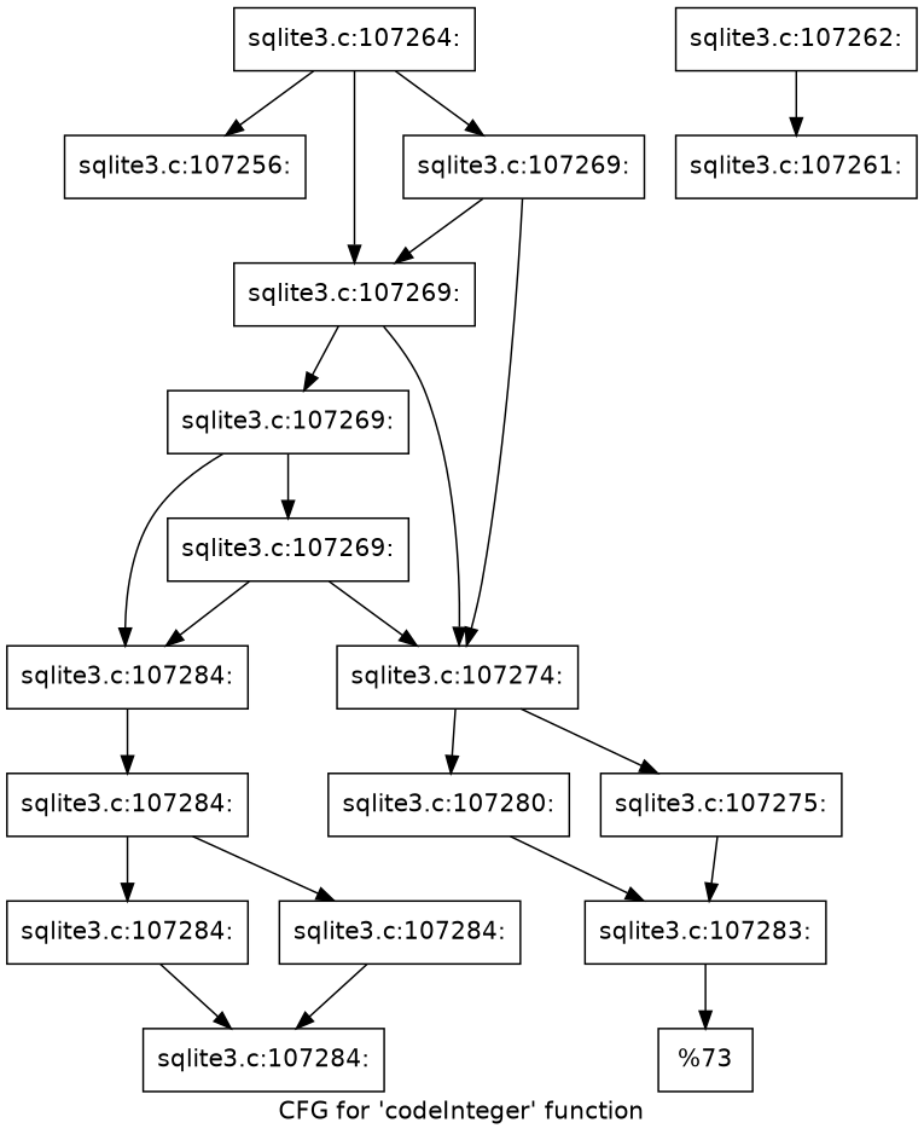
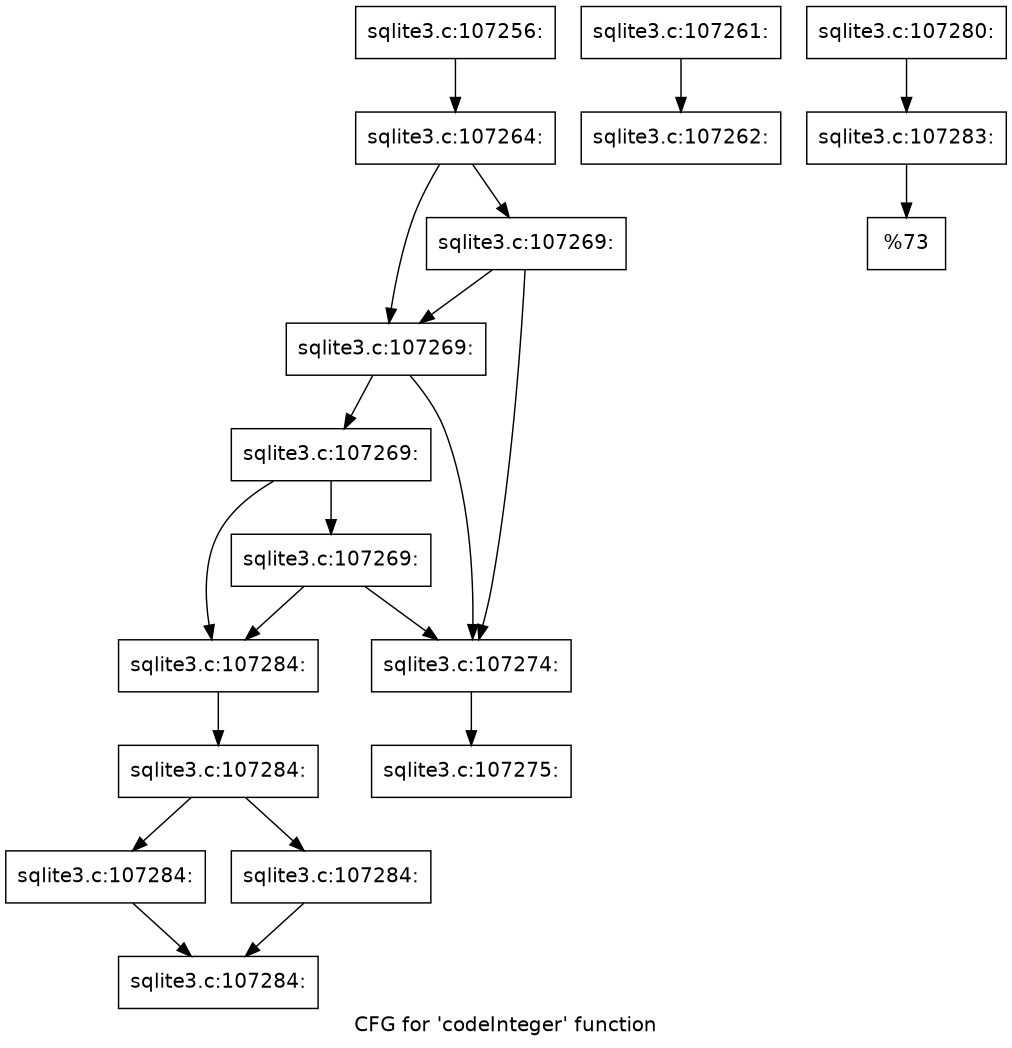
  digraph {
    fontname="DejaVu Sans"
    label="CFG for 'codeInteger' function"
    node [fontname="DejaVu Sans" shape=record]
    edge [fontname="DejaVu Sans"]
    n1 [label="{sqlite3.c:107256:}"]
    n2 [label="{sqlite3.c:107264:}"]
    n3 [label="{sqlite3.c:107269:}"]
    n4 [label="{sqlite3.c:107269:}"]
    n5 [label="{sqlite3.c:107261:}"]
    n6 [label="{sqlite3.c:107262:}"]
    n7 [label="{sqlite3.c:107274:}"]
    n8 [label="{sqlite3.c:107269:}"]
    n9 [label="{sqlite3.c:107275:}"]
    n10 [label="{sqlite3.c:107280:}"]
    n11 [label="{sqlite3.c:107269:}"]
    n12 [label="{sqlite3.c:107284:}"]
    n13 [label="{sqlite3.c:107283:}"]
    n14 [label="{sqlite3.c:107284:}"]
    n15 [label="{sqlite3.c:107284:}"]
    n16 [label="{sqlite3.c:107284:}"]
    n17 [label="{%73}"]
    n18 [label="{sqlite3.c:107284:}"]
-   n2 -> n1
+   n1 -> n2
    n2 -> n3
    n2 -> n4
    n3 -> n4
    n3 -> n7
    n4 -> n7
    n4 -> n8
-   n6 -> n5
+   n5 -> n6
    n7 -> n9
-   n7 -> n10
    n8 -> n11
    n8 -> n12
-   n9 -> n13
    n10 -> n13
    n11 -> n7
    n11 -> n12
    n12 -> n14
    n13 -> n17
    n14 -> n15
    n14 -> n16
    n15 -> n18
    n16 -> n18
  }
